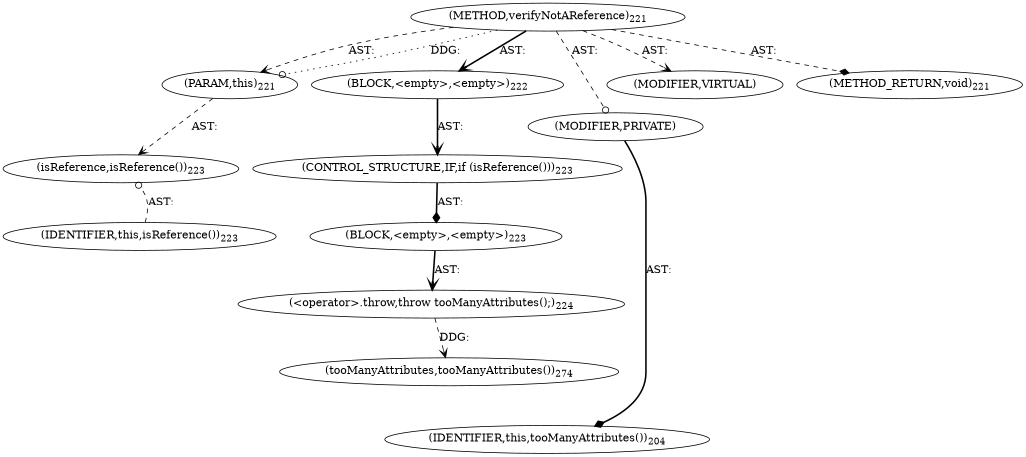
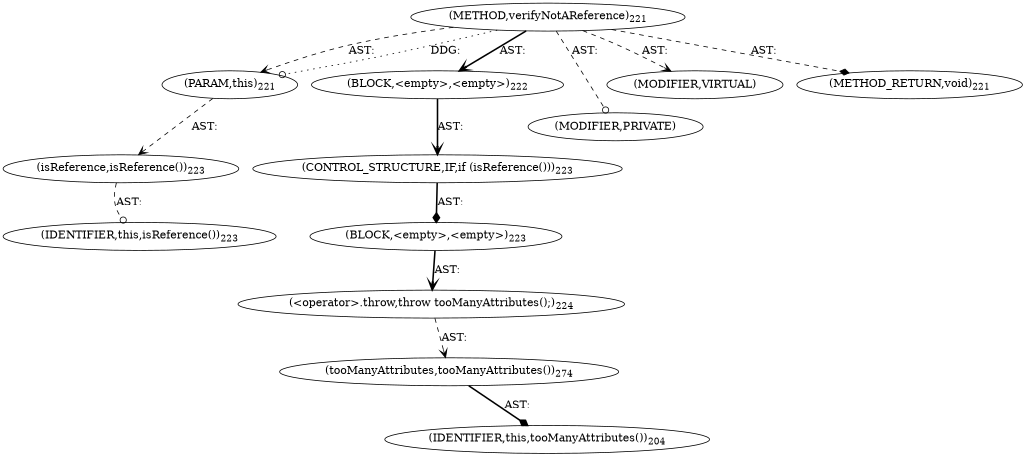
  digraph {
    edge [arrowhead=vee style=dashed]
    n1 [label=<(METHOD,verifyNotAReference)<SUB>221</SUB>>]
    n2 [label=<(PARAM,this)<SUB>221</SUB>>]
    n3 [label=<(BLOCK,&lt;empty&gt;,&lt;empty&gt;)<SUB>222</SUB>>]
    n4 [label=<(MODIFIER,PRIVATE)>]
    n5 [label=<(MODIFIER,VIRTUAL)>]
    n6 [label=<(METHOD_RETURN,void)<SUB>221</SUB>>]
    n7 [label=<(isReference,isReference())<SUB>223</SUB>>]
    n8 [label=<(CONTROL_STRUCTURE,IF,if (isReference()))<SUB>223</SUB>>]
    n9 [label=<(BLOCK,&lt;empty&gt;,&lt;empty&gt;)<SUB>223</SUB>>]
    n10 [label=<(IDENTIFIER,this,isReference())<SUB>223</SUB>>]
    n11 [label=<(&lt;operator&gt;.throw,throw tooManyAttributes();)<SUB>224</SUB>>]
    n12 [label=<(tooManyAttributes,tooManyAttributes())<SUB>274</SUB>>]
    n13 [label=<(IDENTIFIER,this,tooManyAttributes())<SUB>204</SUB>>]
    n1 -> n2 [label="AST: "]
    n1 -> n2 [arrowhead=odot label="DDG: " style=dotted]
    n1 -> n3 [label="AST: " style=bold]
    n1 -> n4 [arrowhead=odot label="AST: "]
    n1 -> n5 [label="AST: "]
    n1 -> n6 [arrowhead=diamond label="AST: "]
    n2 -> n7 [label="AST: "]
    n3 -> n8 [label="AST: " style=bold]
-   n10 -> n7 [arrowhead=odot label="AST: "]
+   n7 -> n10 [arrowhead=odot label="AST: "]
    n8 -> n9 [arrowhead=diamond label="AST: " style=bold]
    n9 -> n11 [label="AST: " style=bold]
-   n11 -> n12 [label="DDG: "]
-   n4 -> n13 [arrowhead=diamond label="AST: " style=bold]
+   n11 -> n12 [label="AST: "]
+   n12 -> n13 [arrowhead=diamond label="AST: " style=bold]
  }
